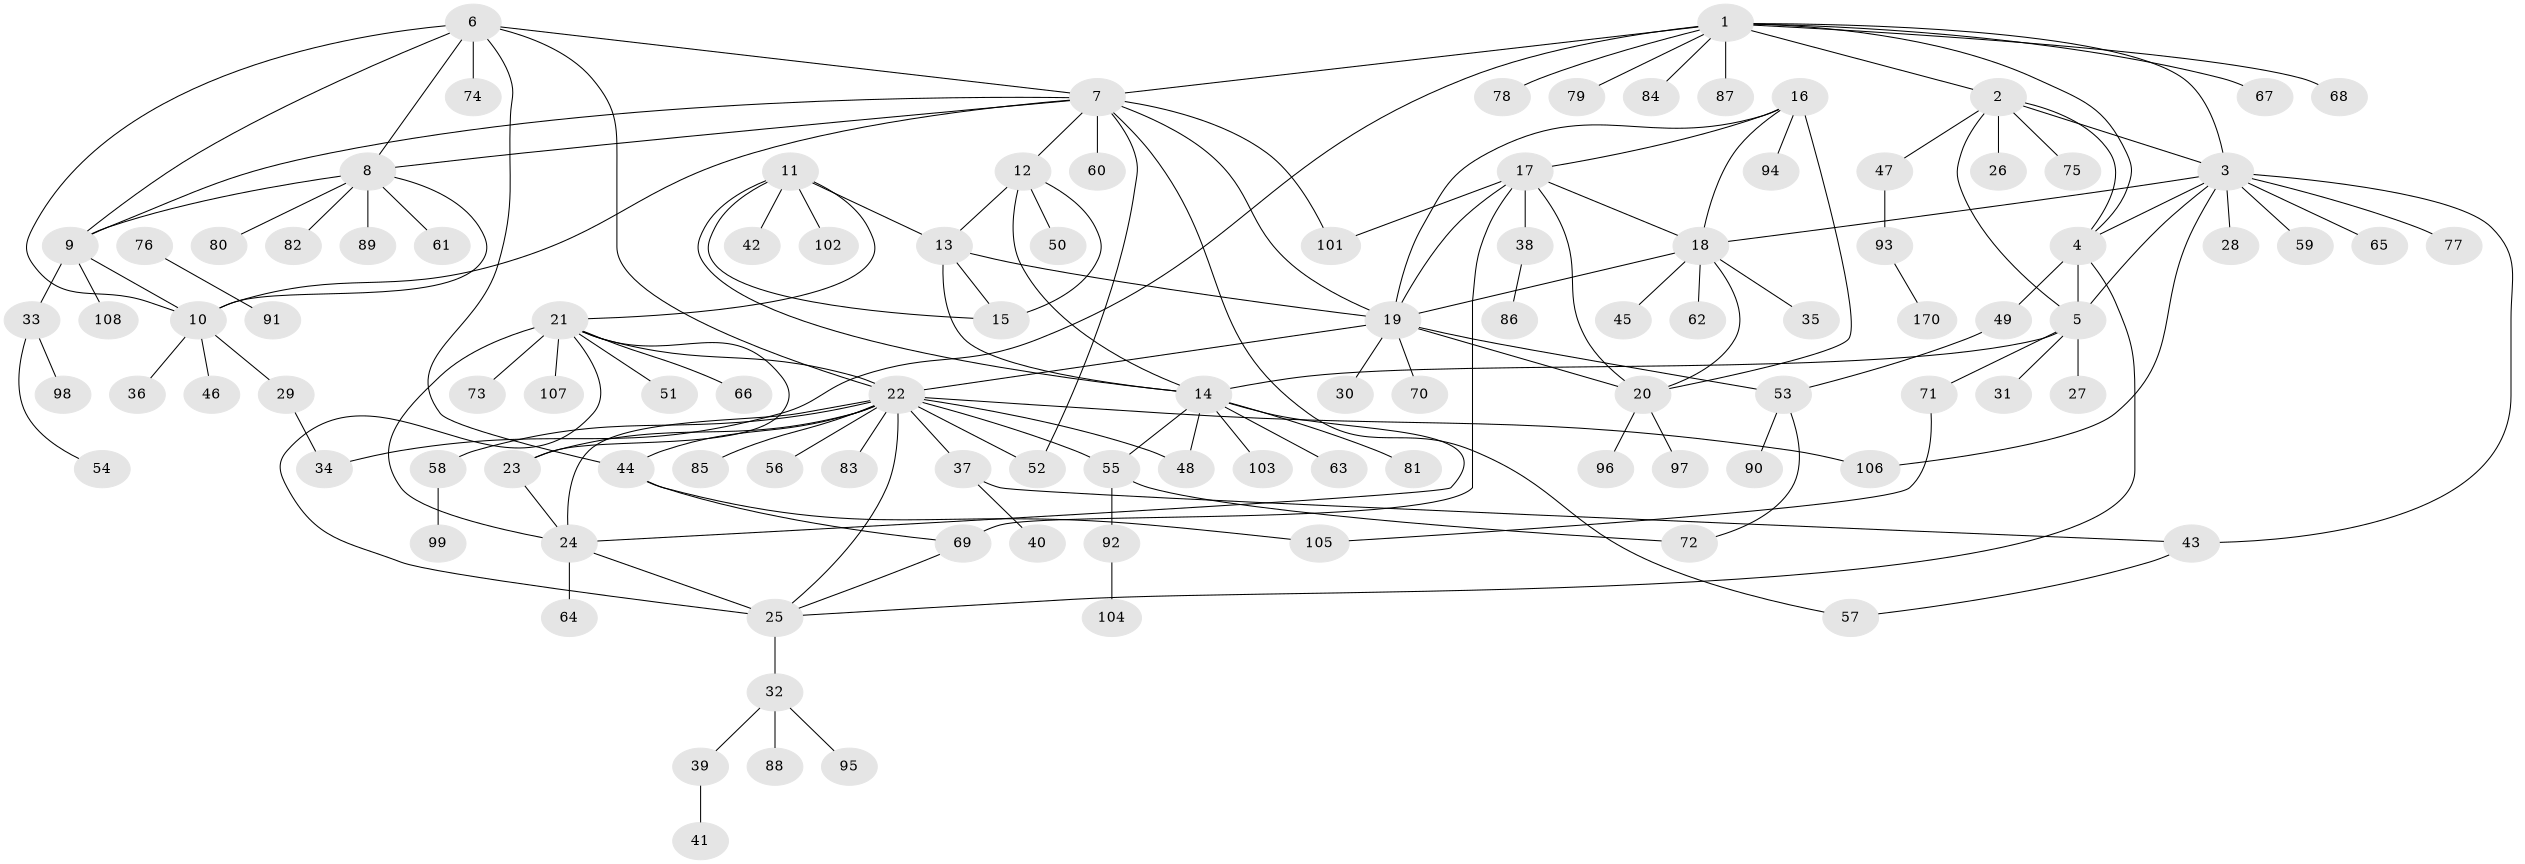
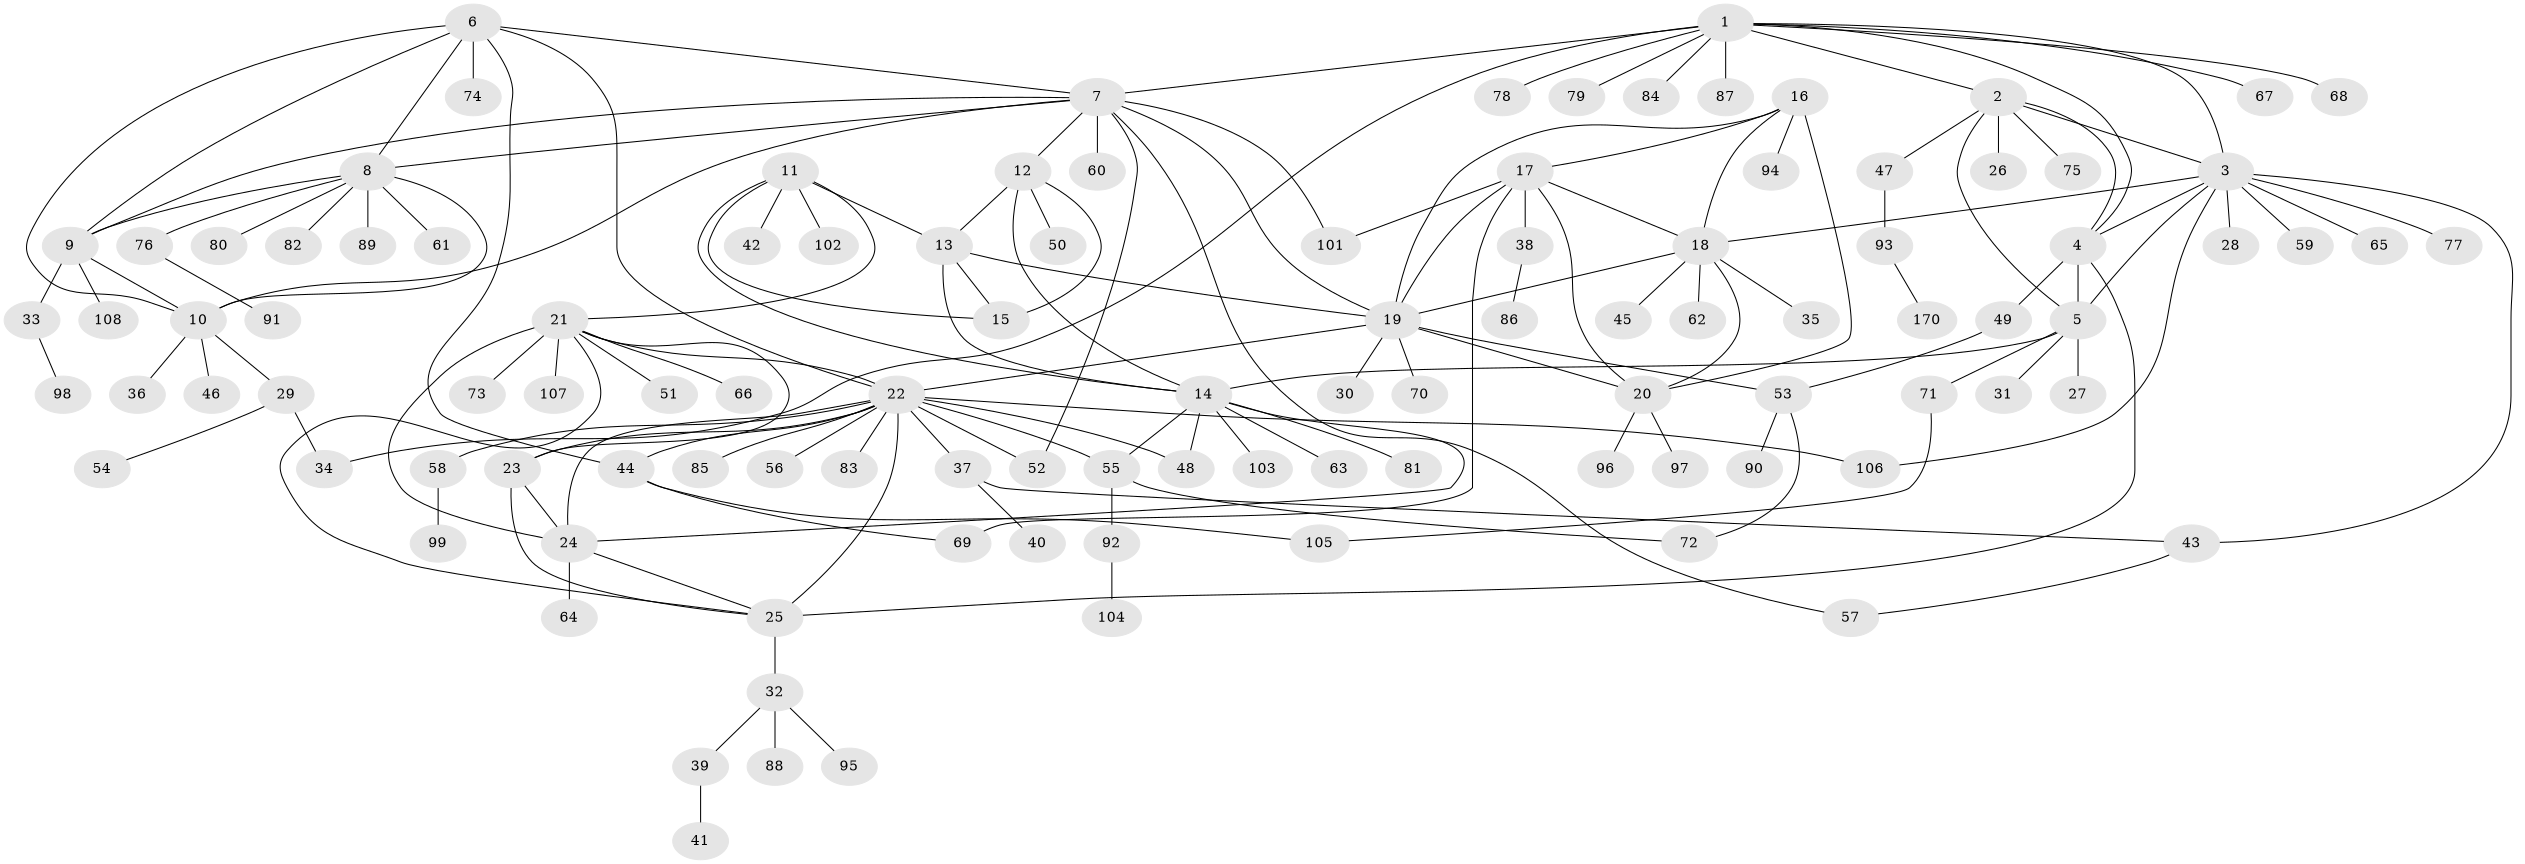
  graph {
    fontname="DejaVu Serif"
    node [color=gray90 fontname="DejaVu Serif" style=filled]
    edge [fontname="DejaVu Serif"]
    1
    2
    3
    4
    7
    34
    67
    68
    78
    79
    84
    87
    5
    26
    47
    75
    18
    28
    43
    59
    65
    77
    106
    25
    49
    14
    27
    31
    71
    8
    9
    10
    12
    19
    52
    57
    60
    101
    93
    20
    35
    45
    62
    32
    53
    24
    48
    55
    63
    81
    103
    105
    6
    22
    44
    74
    61
    76
    80
    82
    89
    33
    108
    29
    36
    46
    23
    37
    56
    58
    83
    85
    69
    13
    15
    50
    30
    70
    91
    54
    98
    11
    42
    102
    21
    64
    72
    92
    16
    17
    94
    38
    96
    97
    86
    90
    51
    66
    73
    107
    40
    99
    39
    88
    95
    41
    n107 [label=170]
    104
    1 -- 2
    1 -- 3
    1 -- 4
    1 -- 7
    1 -- 34
    1 -- 67
    1 -- 68
    1 -- 78
    1 -- 79
    1 -- 84
    1 -- 87
    2 -- 3
    2 -- 4
    2 -- 5
    2 -- 26
    2 -- 47
    2 -- 75
    3 -- 4
    3 -- 5
    3 -- 18
    3 -- 28
    3 -- 43
    3 -- 59
    3 -- 65
    3 -- 77
    3 -- 106
    4 -- 5
    4 -- 25
    4 -- 49
    7 -- 8
    7 -- 9
    7 -- 10
    7 -- 12
    7 -- 19
    7 -- 52
    7 -- 57
    7 -- 60
    7 -- 101
    5 -- 14
    5 -- 27
    5 -- 31
    5 -- 71
    47 -- 93
    18 -- 19
    18 -- 20
    18 -- 35
    18 -- 45
    18 -- 62
    43 -- 57
    25 -- 32
    49 -- 53
    14 -- 24
    14 -- 48
    14 -- 55
    14 -- 63
    14 -- 81
    14 -- 103
    71 -- 105
    8 -- 9
    8 -- 10
    8 -- 61
+   8 -- 76
    8 -- 80
    8 -- 82
    8 -- 89
    9 -- 10
    9 -- 33
    9 -- 108
    10 -- 29
    10 -- 36
    10 -- 46
    12 -- 14
    12 -- 13
    12 -- 15
    12 -- 50
    19 -- 20
    19 -- 53
    19 -- 22
    19 -- 30
    19 -- 70
    93 -- n107
    20 -- 96
    20 -- 97
    32 -- 39
    32 -- 88
    32 -- 95
    53 -- 72
    53 -- 90
    24 -- 25
    24 -- 64
    55 -- 72
    55 -- 92
    6 -- 7
    6 -- 8
    6 -- 9
    6 -- 10
    6 -- 22
    6 -- 44
    6 -- 74
    22 -- 106
    22 -- 25
    22 -- 52
    22 -- 24
    22 -- 48
    22 -- 55
    22 -- 44
    22 -- 23
    22 -- 37
    22 -- 56
    22 -- 58
    22 -- 83
    22 -- 85
    44 -- 105
    44 -- 69
    76 -- 91
-   33 -- 54
+   29 -- 54
    33 -- 98
    29 -- 34
-   69 -- 25
+   23 -- 25
    23 -- 24
    37 -- 43
    37 -- 40
    58 -- 99
    13 -- 14
    13 -- 19
    13 -- 15
    11 -- 14
    11 -- 13
    11 -- 15
    11 -- 42
    11 -- 102
    11 -- 21
    21 -- 25
    21 -- 24
    21 -- 22
    21 -- 23
    21 -- 51
    21 -- 66
    21 -- 73
    21 -- 107
    92 -- 104
    16 -- 18
    16 -- 19
    16 -- 20
    16 -- 17
    16 -- 94
    17 -- 18
    17 -- 19
    17 -- 101
    17 -- 20
    17 -- 69
    17 -- 38
    38 -- 86
    39 -- 41
  }
